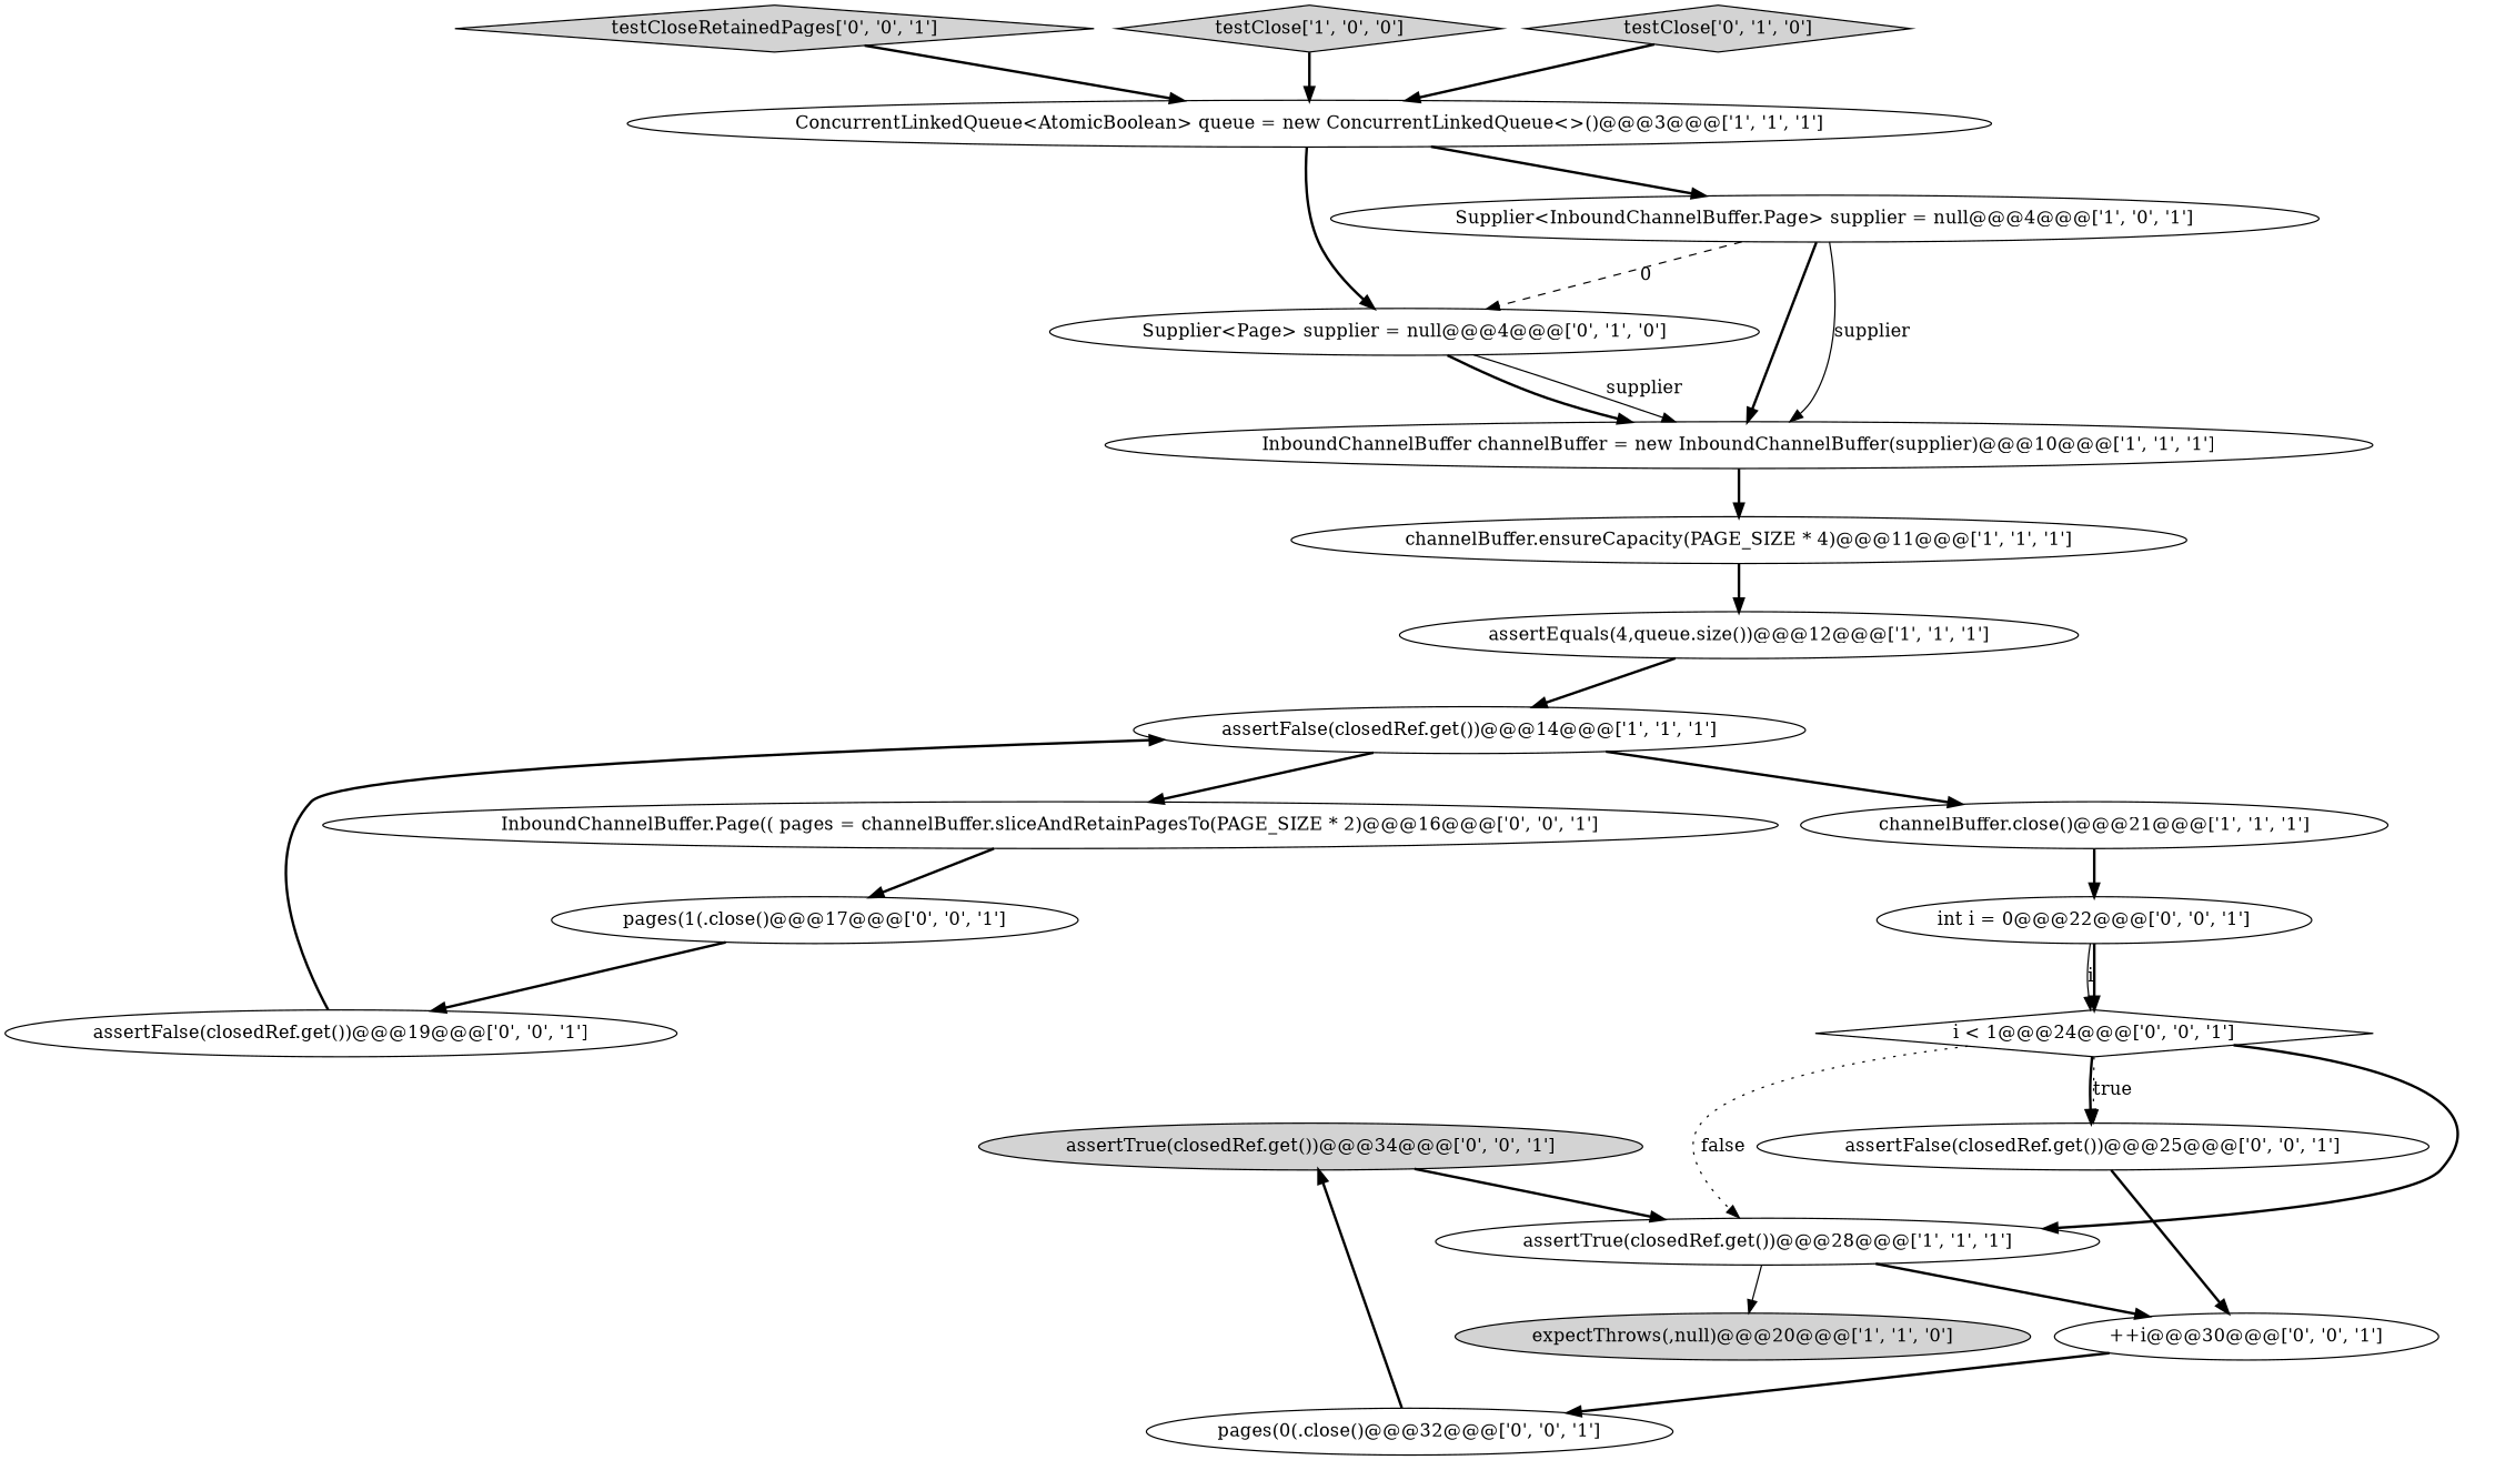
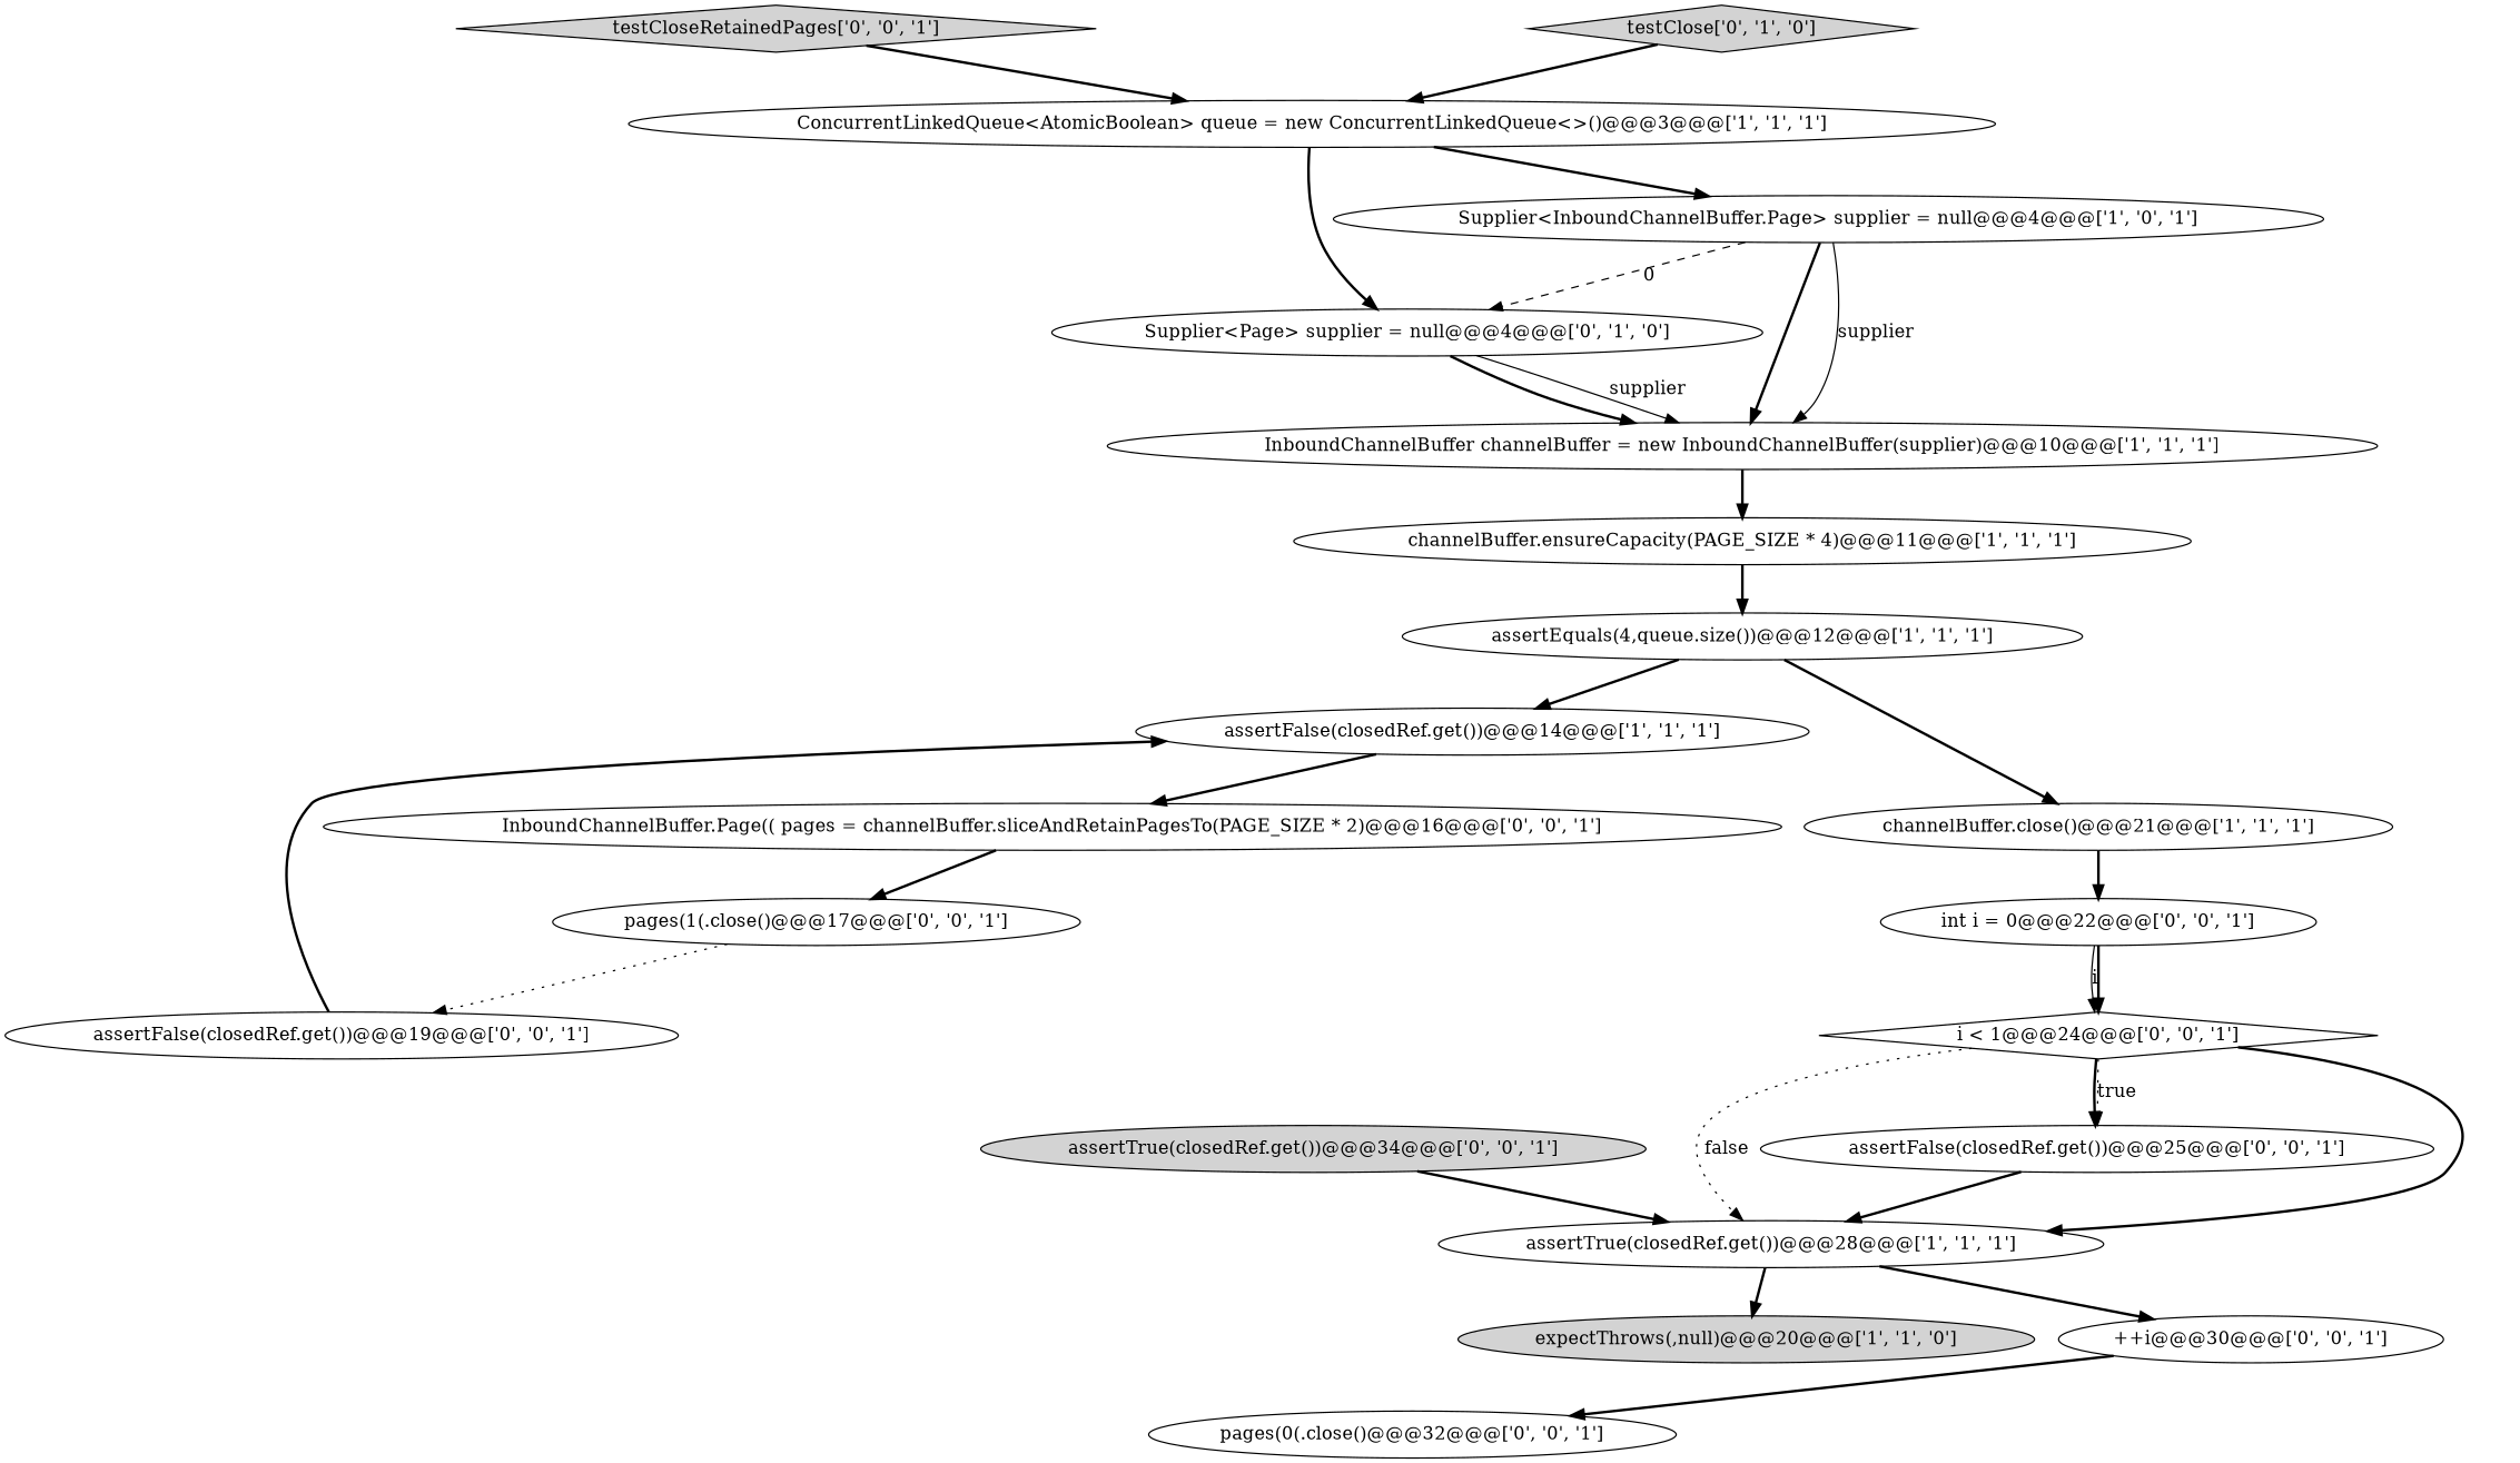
  digraph {
    node [fillcolor=white shape=ellipse style=filled]
    edge [style=bold]
    n1 [fillcolor=lightgray label="assertTrue(closedRef.get())@@@34@@@['0', '0', '1']"]
    n2 [label="assertTrue(closedRef.get())@@@28@@@['1', '1', '1']"]
    n3 [label="assertFalse(closedRef.get())@@@14@@@['1', '1', '1']"]
    n4 [label="channelBuffer.close()@@@21@@@['1', '1', '1']"]
    n5 [label="InboundChannelBuffer.Page(( pages = channelBuffer.sliceAndRetainPagesTo(PAGE_SIZE * 2)@@@16@@@['0', '0', '1']"]
    n6 [label="int i = 0@@@22@@@['0', '0', '1']"]
    n7 [label="pages(1(.close()@@@17@@@['0', '0', '1']"]
    n8 [fillcolor=lightgray label="expectThrows(,null)@@@20@@@['1', '1', '0']"]
    n9 [fillcolor=lightgray label="testCloseRetainedPages['0', '0', '1']" shape=diamond]
    n10 [label="ConcurrentLinkedQueue<AtomicBoolean> queue = new ConcurrentLinkedQueue<>()@@@3@@@['1', '1', '1']"]
    n11 [label="Supplier<Page> supplier = null@@@4@@@['0', '1', '0']"]
    n12 [label="Supplier<InboundChannelBuffer.Page> supplier = null@@@4@@@['1', '0', '1']"]
    n13 [label="++i@@@30@@@['0', '0', '1']"]
    n14 [label="pages(0(.close()@@@32@@@['0', '0', '1']"]
    n15 [label="assertFalse(closedRef.get())@@@25@@@['0', '0', '1']"]
    n16 [label="assertFalse(closedRef.get())@@@19@@@['0', '0', '1']"]
    n17 [label="assertEquals(4,queue.size())@@@12@@@['1', '1', '1']"]
    n18 [label="i < 1@@@24@@@['0', '0', '1']" shape=diamond]
    n19 [label="InboundChannelBuffer channelBuffer = new InboundChannelBuffer(supplier)@@@10@@@['1', '1', '1']"]
    n20 [label="channelBuffer.ensureCapacity(PAGE_SIZE * 4)@@@11@@@['1', '1', '1']"]
-   n21 [fillcolor=lightgray label="testClose['1', '0', '0']" shape=diamond]
    n22 [fillcolor=lightgray label="testClose['0', '1', '0']" shape=diamond]
    n1 -> n2
-   n2 -> n8 [style=solid]
+   n2 -> n8
    n2 -> n13
-   n3 -> n4
+   n17 -> n4
    n3 -> n5
    n4 -> n6
    n5 -> n7
    n6 -> n18
    n6 -> n18 [label=i style=solid]
-   n7 -> n16
+   n7 -> n16 [style=dotted]
    n9 -> n10
    n10 -> n11
    n10 -> n12
    n11 -> n19 [label=supplier style=solid]
    n11 -> n19
    n12 -> n11 [label=0 style=dashed]
    n12 -> n19 [label=supplier style=solid]
    n12 -> n19
    n13 -> n14
-   n14 -> n1
-   n15 -> n13
+   n15 -> n2
    n16 -> n3
    n17 -> n3
    n18 -> n2
    n18 -> n2 [label=false style=dotted]
    n18 -> n15 [label=true style=dotted]
    n18 -> n15
    n19 -> n20
    n20 -> n17
-   n21 -> n10
    n22 -> n10
  }
